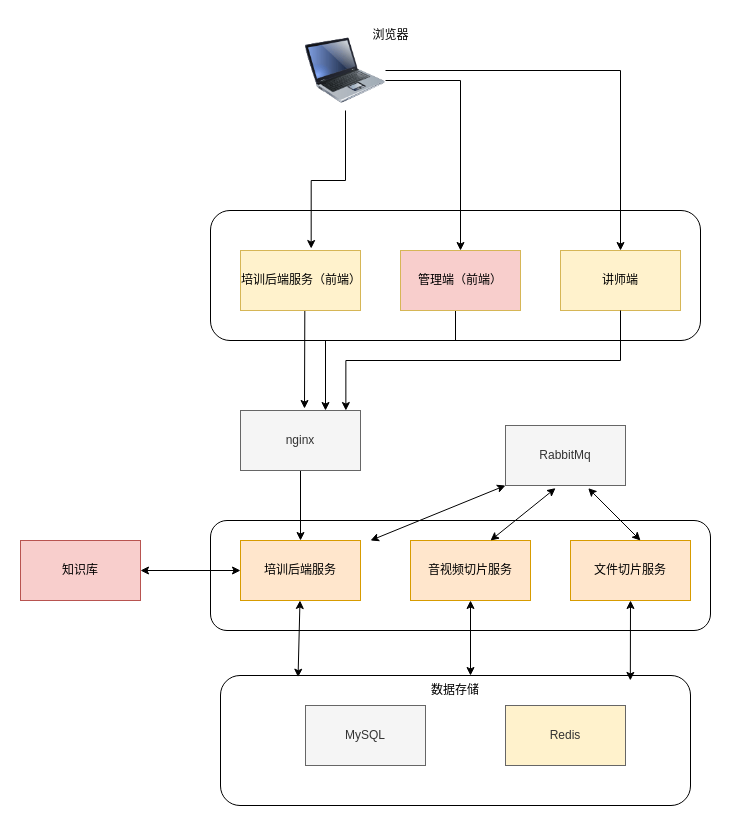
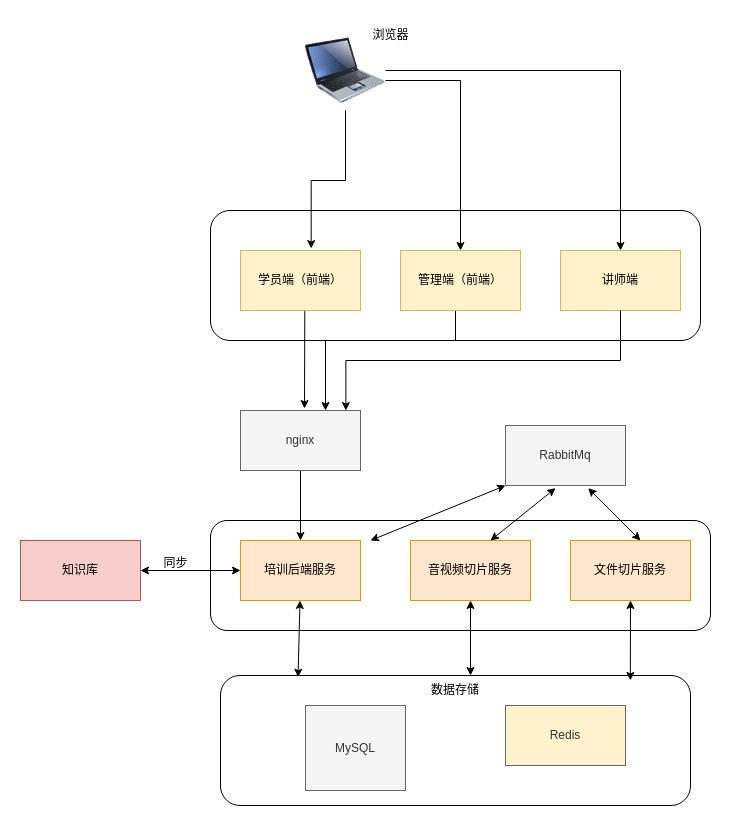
  <mxCell id="0" />
  <mxCell id="1" parent="0" />
  <mxCell id="2" style="edgeStyle=orthogonalEdgeStyle;rounded=0;orthogonalLoop=1;jettySize=auto;html=1;entryX=0.5;entryY=0;entryDx=0;entryDy=0;" edge="1" parent="1" source="3" target="13"><mxGeometry relative="1" as="geometry" /></mxCell>
  <mxCell id="3" value="nginx" style="rounded=0;whiteSpace=wrap;html=1;fillColor=#f5f5f5;strokeColor=#666666;fontColor=#333333;" vertex="1" parent="1"><mxGeometry x="240" y="410" width="120" height="60" as="geometry" /></mxCell>
  <mxCell id="4" style="edgeStyle=orthogonalEdgeStyle;rounded=0;orthogonalLoop=1;jettySize=auto;html=1;" edge="1" parent="1" source="6" target="11"><mxGeometry relative="1" as="geometry"><Array as="points"><mxPoint x="460" y="80" /></Array></mxGeometry></mxCell>
  <mxCell id="5" style="edgeStyle=orthogonalEdgeStyle;rounded=0;orthogonalLoop=1;jettySize=auto;html=1;" edge="1" parent="1" source="6" target="12"><mxGeometry relative="1" as="geometry" /></mxCell>
  <mxCell id="6" value="" style="image;html=1;image=img/lib/clip_art/computers/Laptop_128x128.png" vertex="1" parent="1"><mxGeometry x="305" y="30" width="80" height="80" as="geometry" /></mxCell>
  <mxCell id="7" value="浏览器" style="text;html=1;align=center;verticalAlign=middle;resizable=0;points=[];autosize=1;strokeColor=none;fillColor=none;" vertex="1" parent="1"><mxGeometry x="360" y="20" width="60" height="30" as="geometry" /></mxCell>
  <mxCell id="8" style="rounded=0;orthogonalLoop=1;jettySize=auto;html=1;" edge="1" parent="1"><mxGeometry relative="1" as="geometry"><mxPoint x="304.317" y="310" as="sourcePoint" /><mxPoint x="304" y="408" as="targetPoint" /></mxGeometry></mxCell>
- <mxCell id="9" value="培训后端服务（前端）" style="rounded=0;whiteSpace=wrap;html=1;fillColor=#fff2cc;strokeColor=#d6b656;" vertex="1" parent="1"><mxGeometry x="240" y="250" width="120" height="60" as="geometry" /></mxCell>
+ <mxCell id="9" value="学员端（前端）" style="rounded=0;whiteSpace=wrap;html=1;fillColor=#fff2cc;strokeColor=#d6b656;" vertex="1" parent="1"><mxGeometry x="240" y="250" width="120" height="60" as="geometry" /></mxCell>
  <mxCell id="10" style="edgeStyle=elbowEdgeStyle;rounded=0;orthogonalLoop=1;jettySize=auto;html=1;entryX=0.75;entryY=0;entryDx=0;entryDy=0;elbow=vertical;" edge="1" parent="1"><mxGeometry relative="1" as="geometry"><mxPoint x="455" y="310" as="sourcePoint" /><mxPoint x="325" y="410" as="targetPoint" /><Array as="points"><mxPoint x="390" y="340" /></Array></mxGeometry></mxCell>
- <mxCell id="11" value="管理端（前端）" style="rounded=0;whiteSpace=wrap;html=1;fillColor=#f8cecc;strokeColor=#d6b656;" vertex="1" parent="1"><mxGeometry x="400" y="250" width="120" height="60" as="geometry" /></mxCell>
+ <mxCell id="11" value="管理端（前端）" style="rounded=0;whiteSpace=wrap;html=1;fillColor=#fff2cc;strokeColor=#d6b656;" vertex="1" parent="1"><mxGeometry x="400" y="250" width="120" height="60" as="geometry" /></mxCell>
  <mxCell id="12" value="讲师端" style="rounded=0;whiteSpace=wrap;html=1;fillColor=#fff2cc;strokeColor=#d6b656;" vertex="1" parent="1"><mxGeometry x="560" y="250" width="120" height="60" as="geometry" /></mxCell>
  <mxCell id="13" value="培训后端服务" style="rounded=0;whiteSpace=wrap;html=1;fillColor=#ffe6cc;strokeColor=#d79b00;" vertex="1" parent="1"><mxGeometry x="240" y="540" width="120" height="60" as="geometry" /></mxCell>
  <mxCell id="14" style="edgeStyle=orthogonalEdgeStyle;rounded=0;orthogonalLoop=1;jettySize=auto;html=1;entryX=0.589;entryY=-0.033;entryDx=0;entryDy=0;entryPerimeter=0;" edge="1" parent="1" source="6" target="9"><mxGeometry relative="1" as="geometry" /></mxCell>
- <mxCell id="15" value="MySQL" style="rounded=0;whiteSpace=wrap;html=1;fillColor=#f5f5f5;fontColor=#333333;strokeColor=#666666;" vertex="1" parent="1"><mxGeometry x="305" y="705" width="120" height="60" as="geometry" /></mxCell>
+ <mxCell id="15" value="MySQL" style="rounded=0;whiteSpace=wrap;html=1;fillColor=#f5f5f5;fontColor=#333333;strokeColor=#666666;" vertex="1" parent="1"><mxGeometry x="305" y="705" width="100" height="85" as="geometry" /></mxCell>
  <mxCell id="16" value="RabbitMq" style="rounded=0;whiteSpace=wrap;html=1;fillColor=#f5f5f5;fontColor=#333333;strokeColor=#666666;" vertex="1" parent="1"><mxGeometry x="505" y="425" width="120" height="60" as="geometry" /></mxCell>
  <mxCell id="17" value="音视频切片服务" style="rounded=0;whiteSpace=wrap;html=1;fillColor=#ffe6cc;strokeColor=#d79b00;" vertex="1" parent="1"><mxGeometry x="410" y="540" width="120" height="60" as="geometry" /></mxCell>
  <mxCell id="18" value="文件切片服务" style="rounded=0;whiteSpace=wrap;html=1;fillColor=#ffe6cc;strokeColor=#d79b00;" vertex="1" parent="1"><mxGeometry x="570" y="540" width="120" height="60" as="geometry" /></mxCell>
  <mxCell id="19" value="Redis" style="rounded=0;whiteSpace=wrap;html=1;fillColor=#fff2cc;fontColor=#333333;strokeColor=#666666;" vertex="1" parent="1"><mxGeometry x="505" y="705" width="120" height="60" as="geometry" /></mxCell>
  <mxCell id="20" value="" style="endArrow=classic;startArrow=classic;html=1;rounded=0;entryX=0;entryY=1;entryDx=0;entryDy=0;" edge="1" parent="1" target="16"><mxGeometry width="50" height="50" relative="1" as="geometry"><mxPoint x="370" y="540" as="sourcePoint" /><mxPoint x="420" y="490" as="targetPoint" /></mxGeometry></mxCell>
  <mxCell id="21" value="" style="endArrow=classic;startArrow=classic;html=1;rounded=0;entryX=0.417;entryY=1.044;entryDx=0;entryDy=0;entryPerimeter=0;" edge="1" parent="1" target="16"><mxGeometry width="50" height="50" relative="1" as="geometry"><mxPoint x="490" y="540" as="sourcePoint" /><mxPoint x="540" y="490" as="targetPoint" /></mxGeometry></mxCell>
  <mxCell id="22" value="" style="endArrow=classic;startArrow=classic;html=1;rounded=0;entryX=0.689;entryY=1.044;entryDx=0;entryDy=0;entryPerimeter=0;" edge="1" parent="1" target="16"><mxGeometry width="50" height="50" relative="1" as="geometry"><mxPoint x="640" y="540" as="sourcePoint" /><mxPoint x="690" y="490" as="targetPoint" /></mxGeometry></mxCell>
  <mxCell id="23" value="" style="rounded=1;whiteSpace=wrap;html=1;fillColor=none;" vertex="1" parent="1"><mxGeometry x="220" y="675" width="470" height="130" as="geometry" /></mxCell>
  <mxCell id="24" value="数据存储" style="text;html=1;strokeColor=none;fillColor=none;align=center;verticalAlign=middle;whiteSpace=wrap;rounded=0;" vertex="1" parent="1"><mxGeometry x="425" y="675" width="60" height="30" as="geometry" /></mxCell>
  <mxCell id="25" style="edgeStyle=elbowEdgeStyle;rounded=0;orthogonalLoop=1;jettySize=auto;html=1;entryX=0.878;entryY=0;entryDx=0;entryDy=0;entryPerimeter=0;elbow=vertical;" edge="1" parent="1" source="12" target="3"><mxGeometry relative="1" as="geometry" /></mxCell>
  <mxCell id="26" value="" style="endArrow=classic;startArrow=classic;html=1;rounded=0;exitX=0.165;exitY=0.013;exitDx=0;exitDy=0;exitPerimeter=0;" edge="1" parent="1" source="23"><mxGeometry width="50" height="50" relative="1" as="geometry"><mxPoint x="300" y="650" as="sourcePoint" /><mxPoint x="299.5" y="600" as="targetPoint" /></mxGeometry></mxCell>
  <mxCell id="27" value="" style="endArrow=classic;startArrow=classic;html=1;rounded=0;exitX=0.75;exitY=0;exitDx=0;exitDy=0;" edge="1" parent="1" source="24"><mxGeometry width="50" height="50" relative="1" as="geometry"><mxPoint x="470" y="670" as="sourcePoint" /><mxPoint x="470.01" y="600" as="targetPoint" /></mxGeometry></mxCell>
  <mxCell id="28" value="" style="endArrow=classic;startArrow=classic;html=1;rounded=0;exitX=0.872;exitY=0.038;exitDx=0;exitDy=0;exitPerimeter=0;" edge="1" parent="1" source="23"><mxGeometry width="50" height="50" relative="1" as="geometry"><mxPoint x="580" y="650" as="sourcePoint" /><mxPoint x="630" y="600" as="targetPoint" /></mxGeometry></mxCell>
  <mxCell id="29" value="" style="rounded=1;whiteSpace=wrap;html=1;fillColor=none;" vertex="1" parent="1"><mxGeometry x="210" y="210" width="490" height="130" as="geometry" /></mxCell>
  <mxCell id="30" value="" style="rounded=1;whiteSpace=wrap;html=1;fillColor=none;" vertex="1" parent="1"><mxGeometry x="210" y="520" width="500" height="110" as="geometry" /></mxCell>
  <mxCell id="31" value="知识库" style="rounded=0;whiteSpace=wrap;html=1;fillColor=#f8cecc;strokeColor=#b85450;" vertex="1" parent="1"><mxGeometry x="20" y="540" width="120" height="60" as="geometry" /></mxCell>
  <mxCell id="32" value="" style="endArrow=classic;startArrow=classic;html=1;rounded=0;exitX=1;exitY=0.5;exitDx=0;exitDy=0;" edge="1" parent="1" source="31"><mxGeometry width="50" height="50" relative="1" as="geometry"><mxPoint x="190" y="620" as="sourcePoint" /><mxPoint x="240" y="570" as="targetPoint" /></mxGeometry></mxCell>
+ <mxCell id="33" value="同步" style="text;html=1;align=center;verticalAlign=middle;resizable=0;points=[];autosize=1;strokeColor=none;fillColor=none;" vertex="1" parent="1"><mxGeometry x="150" y="548" width="50" height="30" as="geometry" /></mxCell>
